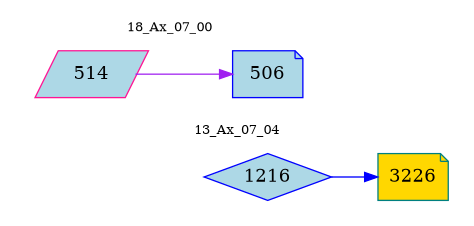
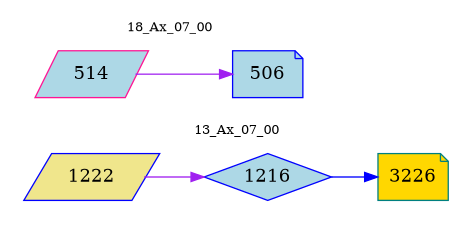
  digraph {
    rankdir=LR
    node [color=blue fillcolor=lightblue shape=parallelogram style=filled]
    edge [color=purple]
+   n1 [fillcolor=khaki label=1222]
    n2 [label=1216 shape=diamond]
    n3 [color=teal fillcolor=gold label=3226 shape=note]
    n4 [color=deeppink label=514]
    n5 [label=506 shape=note]
    subgraph cluster_1 {
      color=white
      fontsize=10
-     label="13_Ax_07_04"
+     label="13_Ax_07_00"
+     n1
      n2
      n3
    }
    subgraph cluster_2 {
      color=white
      fontsize=10
      label="18_Ax_07_00"
      n4
      n5
    }
+   n1 -> n2
    n2 -> n3 [color=blue]
    n4 -> n5
  }
